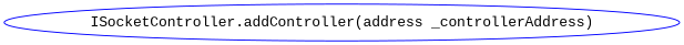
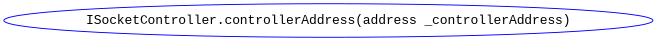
  digraph {
    fontname="Liberation Mono"
-   "ISocketController.addController(address _controllerAddress)" [height=0.5 width=6.8913 color=blue shape=ellipse fontname="Liberation Mono"]
+   "ISocketController.addController(address _controllerAddress)" [height=0.5 width=6.8913 color=blue shape=ellipse fontname="Liberation Mono" label="ISocketController.controllerAddress(address _controllerAddress)"]
  }
